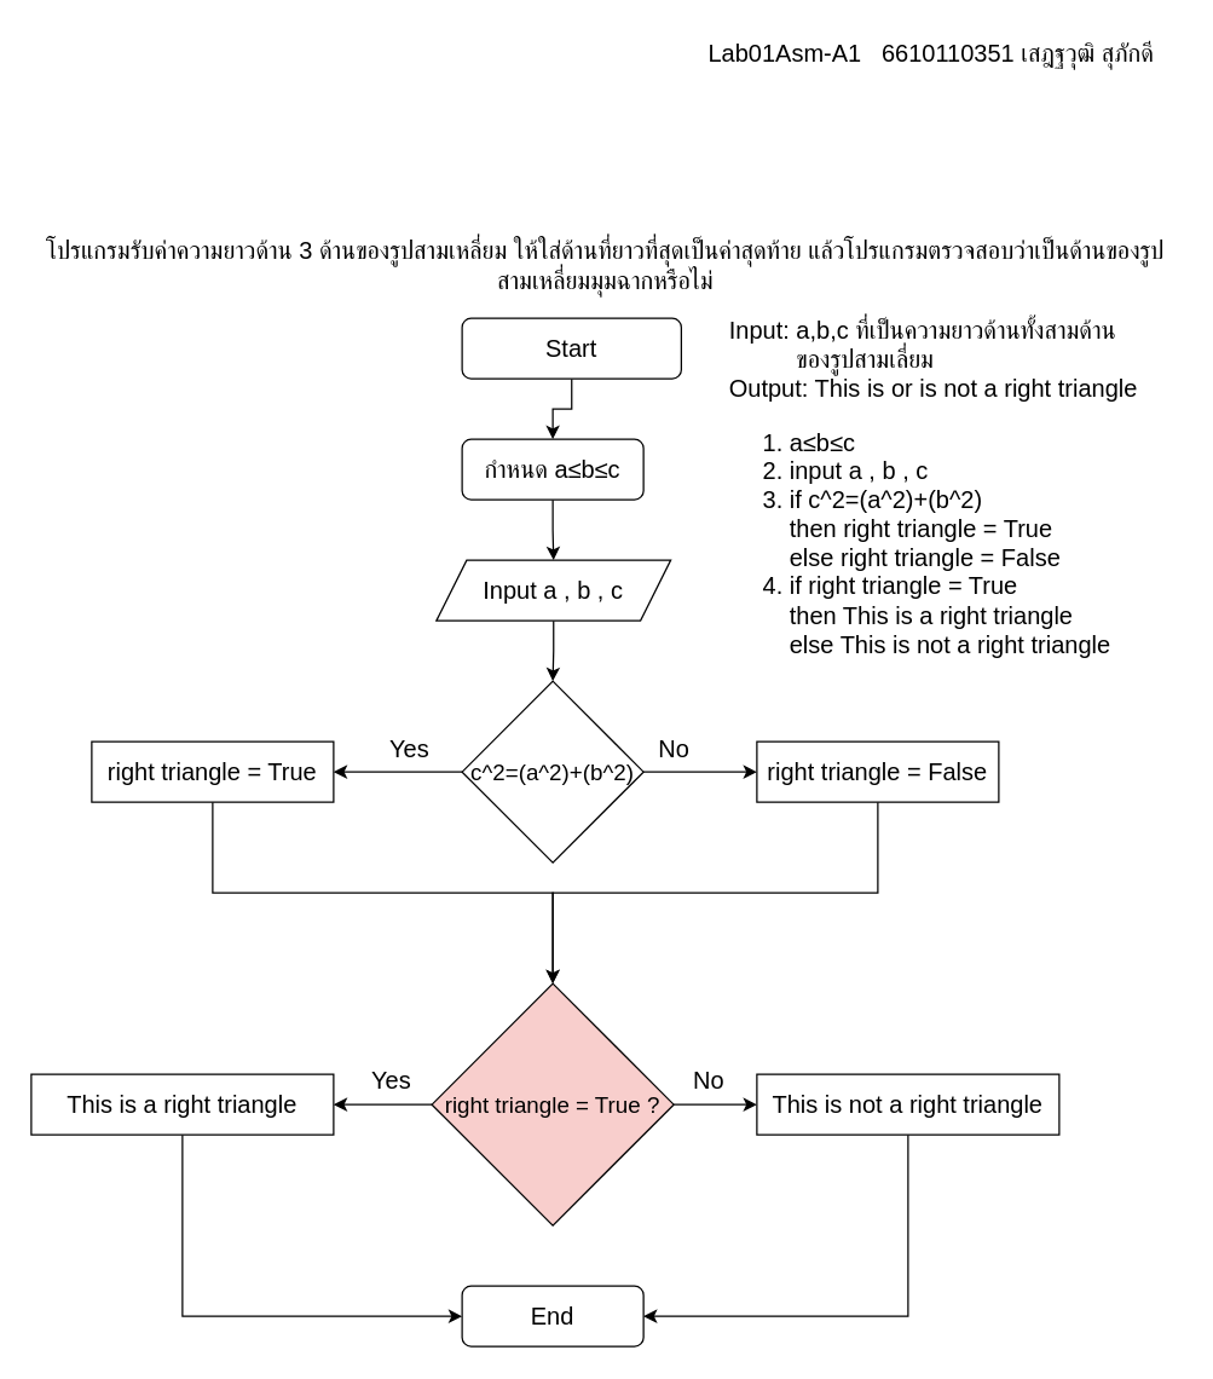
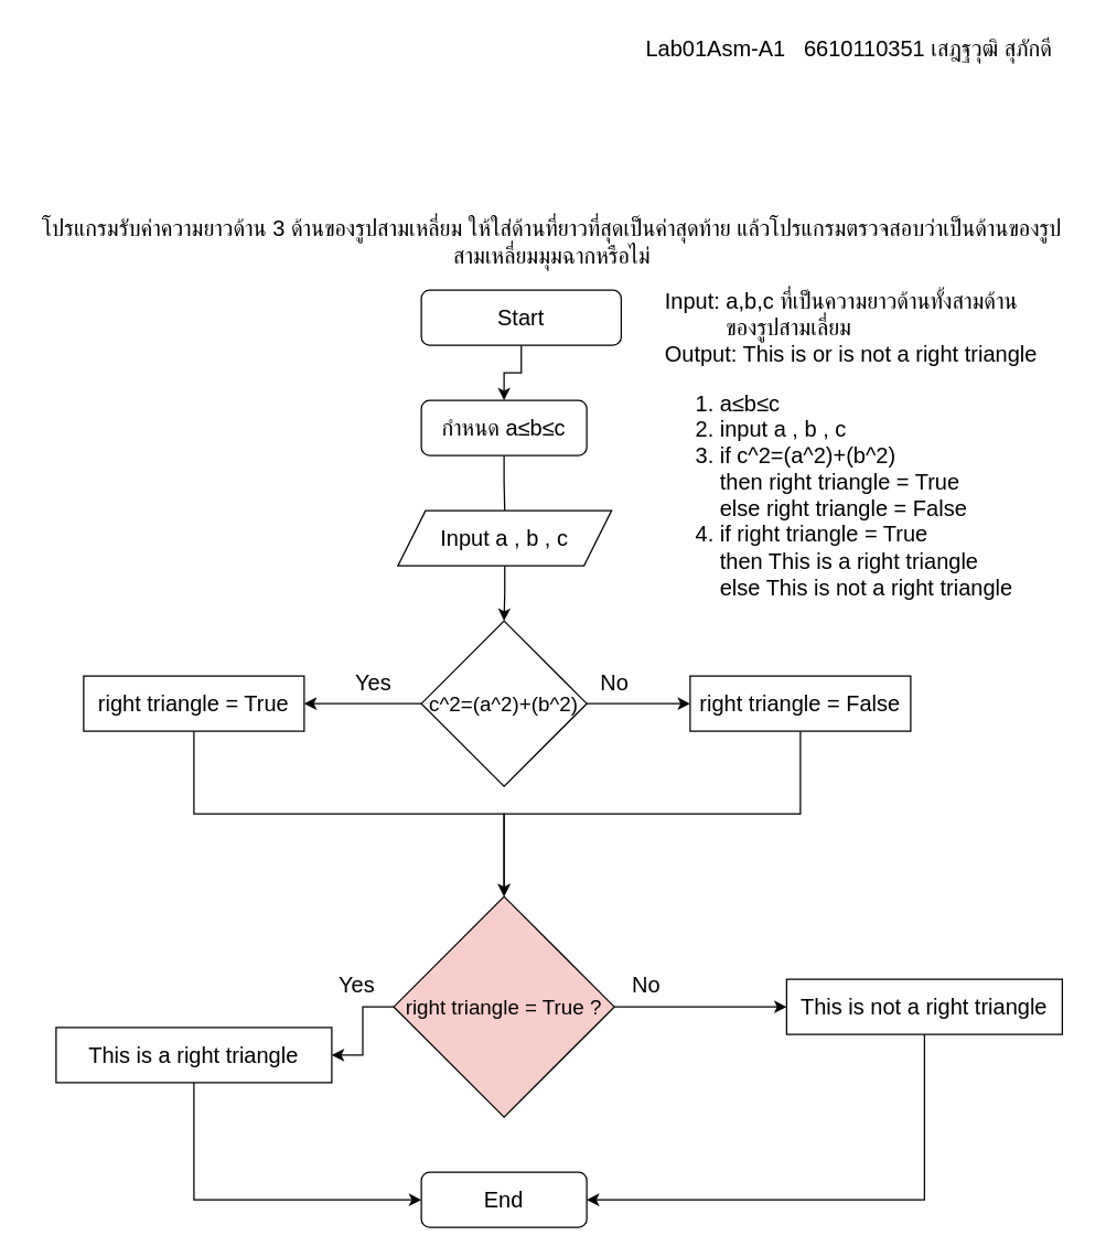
  <mxCell id="0" />
  <mxCell id="1" parent="0" />
  <mxCell id="2" value="โปรแกรมรับค่าความยาวด้าน 3 ด้านของรูปสามเหลี่ยม ให้ใส่ด้านที่ยาวที่สุดเป็นค่าสุดท้าย แล้วโปรแกรมตรวจสอบว่าเป็นด้านของรูปสามเหลี่ยมมุมฉากหรือไม่" style="text;html=1;strokeColor=none;fillColor=none;align=center;verticalAlign=middle;whiteSpace=wrap;rounded=0;fontSize=16;" vertex="1" parent="1"><mxGeometry x="20" y="160" width="760" height="30" as="geometry" /></mxCell>
  <mxCell id="3" style="edgeStyle=orthogonalEdgeStyle;rounded=0;orthogonalLoop=1;jettySize=auto;html=1;exitX=0.5;exitY=1;exitDx=0;exitDy=0;entryX=0.5;entryY=0;entryDx=0;entryDy=0;fontSize=16;" edge="1" parent="1" source="4" target="6"><mxGeometry relative="1" as="geometry" /></mxCell>
  <mxCell id="4" value="Start" style="rounded=1;whiteSpace=wrap;html=1;fontSize=16;" vertex="1" parent="1"><mxGeometry x="305" y="210" width="145" height="40" as="geometry" /></mxCell>
- <mxCell id="5" style="edgeStyle=orthogonalEdgeStyle;rounded=0;orthogonalLoop=1;jettySize=auto;html=1;exitX=0.5;exitY=1;exitDx=0;exitDy=0;entryX=0.5;entryY=0;entryDx=0;entryDy=0;fontSize=16;" edge="1" parent="1" source="6" target="8"><mxGeometry relative="1" as="geometry" /></mxCell>
+ <mxCell id="5" style="edgeStyle=orthogonalEdgeStyle;rounded=0;orthogonalLoop=1;jettySize=auto;html=1;exitX=0.5;exitY=1;exitDx=0;exitDy=0;entryX=0.5;entryY=0;entryDx=0;entryDy=0;fontSize=16;endArrow=none;" edge="1" parent="1" source="6" target="8"><mxGeometry relative="1" as="geometry" /></mxCell>
  <mxCell id="6" value="กำหนด a≤b≤c" style="whiteSpace=wrap;html=1;fontSize=16;rounded=1;" vertex="1" parent="1"><mxGeometry x="305" y="290" width="120" height="40" as="geometry" /></mxCell>
  <mxCell id="7" style="edgeStyle=orthogonalEdgeStyle;rounded=0;orthogonalLoop=1;jettySize=auto;html=1;exitX=0.5;exitY=1;exitDx=0;exitDy=0;entryX=0.5;entryY=0;entryDx=0;entryDy=0;fontSize=16;" edge="1" parent="1" source="8" target="11"><mxGeometry relative="1" as="geometry" /></mxCell>
  <mxCell id="8" value="Input a , b , c" style="shape=parallelogram;perimeter=parallelogramPerimeter;whiteSpace=wrap;html=1;fixedSize=1;fontSize=16;" vertex="1" parent="1"><mxGeometry x="288" y="370" width="155" height="40" as="geometry" /></mxCell>
  <mxCell id="9" style="edgeStyle=orthogonalEdgeStyle;rounded=0;orthogonalLoop=1;jettySize=auto;html=1;exitX=0;exitY=0.5;exitDx=0;exitDy=0;entryX=1;entryY=0.5;entryDx=0;entryDy=0;fontSize=16;" edge="1" parent="1" source="11" target="13"><mxGeometry relative="1" as="geometry" /></mxCell>
  <mxCell id="10" style="edgeStyle=orthogonalEdgeStyle;rounded=0;orthogonalLoop=1;jettySize=auto;html=1;exitX=1;exitY=0.5;exitDx=0;exitDy=0;entryX=0;entryY=0.5;entryDx=0;entryDy=0;fontSize=16;" edge="1" parent="1" source="11" target="15"><mxGeometry relative="1" as="geometry" /></mxCell>
  <mxCell id="11" value="c^2=(a^2)+(b^2)" style="rhombus;whiteSpace=wrap;html=1;fontSize=15;" vertex="1" parent="1"><mxGeometry x="305" y="450" width="120" height="120" as="geometry" /></mxCell>
  <mxCell id="12" style="edgeStyle=orthogonalEdgeStyle;rounded=0;orthogonalLoop=1;jettySize=auto;html=1;exitX=0.5;exitY=1;exitDx=0;exitDy=0;entryX=0.5;entryY=0;entryDx=0;entryDy=0;fontSize=16;" edge="1" parent="1" source="13" target="18"><mxGeometry relative="1" as="geometry" /></mxCell>
  <mxCell id="13" value="right triangle = True" style="rounded=0;whiteSpace=wrap;html=1;fontSize=16;" vertex="1" parent="1"><mxGeometry x="60" y="490" width="160" height="40" as="geometry" /></mxCell>
  <mxCell id="14" style="edgeStyle=orthogonalEdgeStyle;rounded=0;orthogonalLoop=1;jettySize=auto;html=1;exitX=0.5;exitY=1;exitDx=0;exitDy=0;entryX=0.5;entryY=0;entryDx=0;entryDy=0;fontSize=16;" edge="1" parent="1" source="15" target="18"><mxGeometry relative="1" as="geometry" /></mxCell>
  <mxCell id="15" value="right triangle = False" style="rounded=0;whiteSpace=wrap;html=1;fontSize=16;" vertex="1" parent="1"><mxGeometry x="500" y="490" width="160" height="40" as="geometry" /></mxCell>
  <mxCell id="16" style="edgeStyle=orthogonalEdgeStyle;rounded=0;orthogonalLoop=1;jettySize=auto;html=1;exitX=0;exitY=0.5;exitDx=0;exitDy=0;entryX=1;entryY=0.5;entryDx=0;entryDy=0;" edge="1" parent="1" source="18" target="22"><mxGeometry relative="1" as="geometry" /></mxCell>
  <mxCell id="17" style="edgeStyle=orthogonalEdgeStyle;rounded=0;orthogonalLoop=1;jettySize=auto;html=1;exitX=1;exitY=0.5;exitDx=0;exitDy=0;entryX=0;entryY=0.5;entryDx=0;entryDy=0;" edge="1" parent="1" source="18" target="24"><mxGeometry relative="1" as="geometry" /></mxCell>
  <mxCell id="18" value="right triangle = True ?" style="rhombus;whiteSpace=wrap;html=1;fontSize=15;fillColor=#f8cecc;" vertex="1" parent="1"><mxGeometry x="285" y="650" width="160" height="160" as="geometry" /></mxCell>
  <mxCell id="19" value="Yes" style="text;html=1;align=center;verticalAlign=middle;resizable=0;points=[];autosize=1;strokeColor=none;fillColor=none;fontSize=16;" vertex="1" parent="1"><mxGeometry x="245" y="480" width="50" height="30" as="geometry" /></mxCell>
  <mxCell id="20" value="No" style="text;html=1;align=center;verticalAlign=middle;resizable=0;points=[];autosize=1;strokeColor=none;fillColor=none;fontSize=16;" vertex="1" parent="1"><mxGeometry x="425" y="480" width="40" height="30" as="geometry" /></mxCell>
  <mxCell id="21" style="edgeStyle=orthogonalEdgeStyle;rounded=0;orthogonalLoop=1;jettySize=auto;html=1;exitX=0.5;exitY=1;exitDx=0;exitDy=0;entryX=0;entryY=0.5;entryDx=0;entryDy=0;" edge="1" parent="1" source="22" target="27"><mxGeometry relative="1" as="geometry" /></mxCell>
- <mxCell id="22" value="This is a right triangle" style="rounded=0;whiteSpace=wrap;html=1;fontSize=16;" vertex="1" parent="1"><mxGeometry x="20" y="710" width="200" height="40" as="geometry" /></mxCell>
+ <mxCell id="22" value="This is a right triangle" style="rounded=0;whiteSpace=wrap;html=1;fontSize=16;" vertex="1" parent="1"><mxGeometry x="40" y="745" width="200" height="40" as="geometry" /></mxCell>
  <mxCell id="23" style="edgeStyle=orthogonalEdgeStyle;rounded=0;orthogonalLoop=1;jettySize=auto;html=1;exitX=0.5;exitY=1;exitDx=0;exitDy=0;entryX=1;entryY=0.5;entryDx=0;entryDy=0;" edge="1" parent="1" source="24" target="27"><mxGeometry relative="1" as="geometry" /></mxCell>
- <mxCell id="24" value="This is not a right triangle" style="rounded=0;whiteSpace=wrap;html=1;fontSize=16;" vertex="1" parent="1"><mxGeometry x="500" y="710" width="200" height="40" as="geometry" /></mxCell>
+ <mxCell id="24" value="This is not a right triangle" style="rounded=0;whiteSpace=wrap;html=1;fontSize=16;" vertex="1" parent="1"><mxGeometry x="570" y="710" width="200" height="40" as="geometry" /></mxCell>
  <mxCell id="25" value="Yes" style="text;html=1;align=center;verticalAlign=middle;resizable=0;points=[];autosize=1;strokeColor=none;fillColor=none;fontSize=16;" vertex="1" parent="1"><mxGeometry x="233" y="699" width="50" height="30" as="geometry" /></mxCell>
  <mxCell id="26" value="No" style="text;html=1;align=center;verticalAlign=middle;resizable=0;points=[];autosize=1;strokeColor=none;fillColor=none;fontSize=16;" vertex="1" parent="1"><mxGeometry x="448" y="699" width="40" height="30" as="geometry" /></mxCell>
  <mxCell id="27" value="End" style="rounded=1;whiteSpace=wrap;html=1;fontSize=16;" vertex="1" parent="1"><mxGeometry x="305" y="850" width="120" height="40" as="geometry" /></mxCell>
  <mxCell id="28" value="Input: a,b,c ที่เป็นความยาวด้านทั้งสามด้าน&lt;br&gt;&amp;nbsp; &amp;nbsp; &amp;nbsp; &amp;nbsp; &amp;nbsp; ของรูปสามเลี่ยม&lt;br style=&quot;font-size: 16px;&quot;&gt;Output: This is or is not a right triangle&lt;br style=&quot;font-size: 16px;&quot;&gt;&lt;ol style=&quot;font-size: 16px;&quot;&gt;&lt;li style=&quot;font-size: 16px;&quot;&gt;a≤b≤c&lt;br style=&quot;font-size: 16px;&quot;&gt;&lt;/li&gt;&lt;li style=&quot;font-size: 16px;&quot;&gt;input a , b , c&lt;/li&gt;&lt;li style=&quot;font-size: 16px;&quot;&gt;if c^2=(a^2)+(b^2)&lt;br style=&quot;font-size: 16px;&quot;&gt;then right triangle = True&lt;br style=&quot;font-size: 16px;&quot;&gt;else right triangle = False&lt;/li&gt;&lt;li style=&quot;font-size: 16px;&quot;&gt;if right triangle = True&lt;br style=&quot;font-size: 16px;&quot;&gt;then This is a right triangle&lt;br style=&quot;font-size: 16px;&quot;&gt;else This is not a right triangle&lt;/li&gt;&lt;/ol&gt;" style="text;html=1;align=left;verticalAlign=middle;resizable=0;points=[];autosize=1;strokeColor=none;fillColor=none;fontSize=16;" vertex="1" parent="1"><mxGeometry x="480" y="200" width="300" height="260" as="geometry" /></mxCell>
  <mxCell id="29" value="Lab01Asm-A1&amp;nbsp; &amp;nbsp;6610110351 เสฎฐวุฒิ สุภักดี" style="text;html=1;align=center;verticalAlign=middle;resizable=0;points=[];autosize=1;strokeColor=none;fillColor=none;fontSize=16;" vertex="1" parent="1"><mxGeometry x="450" y="20" width="330" height="30" as="geometry" /></mxCell>
